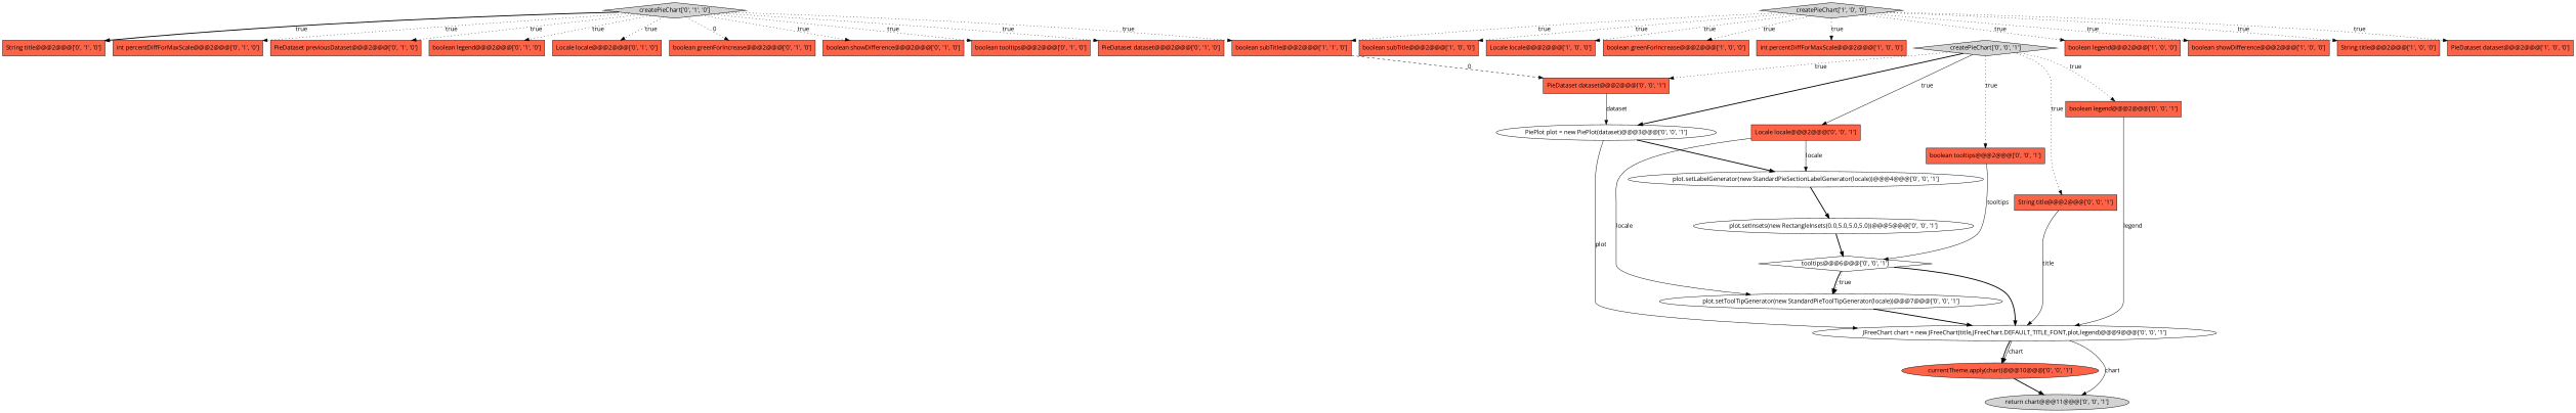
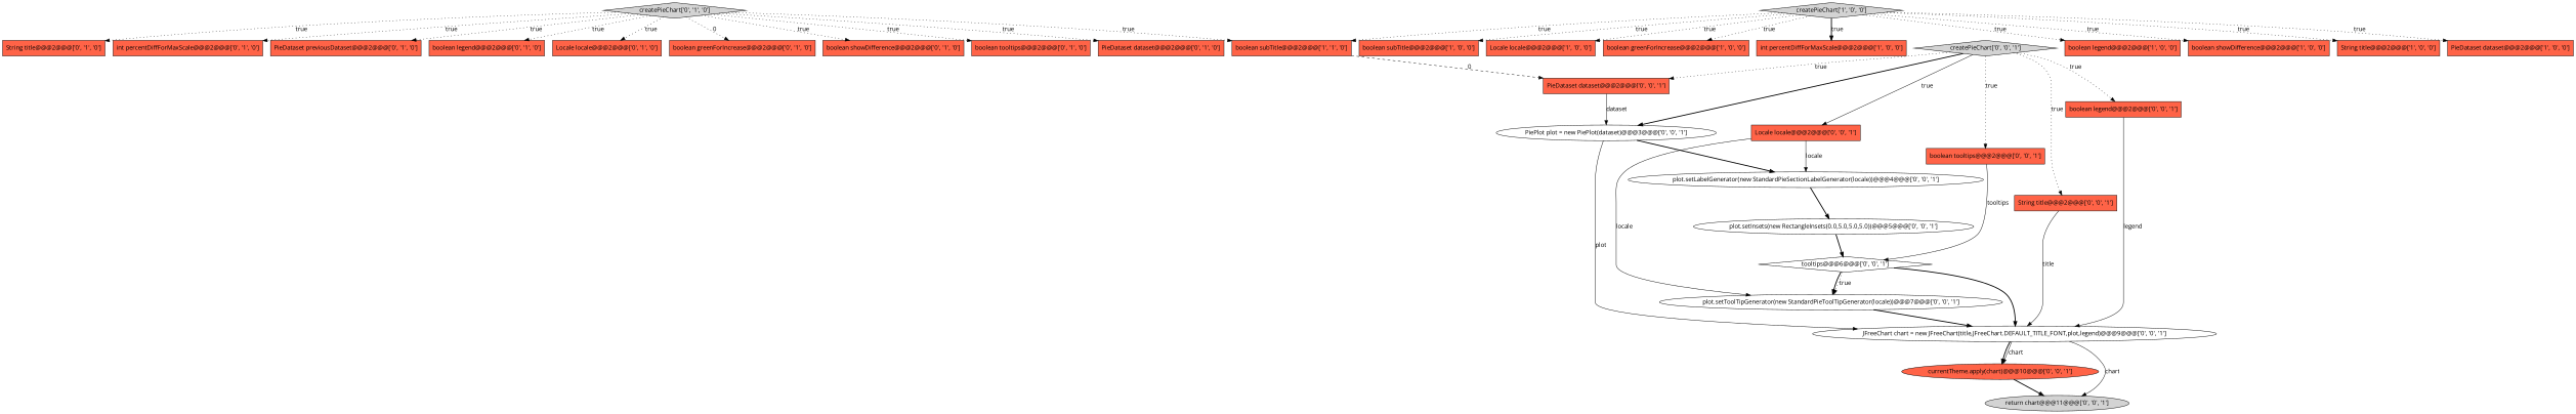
  digraph {
    fontname="Open Sans"
    node [fillcolor=tomato fontname="Open Sans" shape=box style=filled]
    edge [fontname="Open Sans" style=dotted]
    n1 [fillcolor=white label="PiePlot plot = new PiePlot(dataset)@@@3@@@['0', '0', '1']" shape=ellipse]
    n2 [fillcolor=white label="plot.setLabelGenerator(new StandardPieSectionLabelGenerator(locale))@@@4@@@['0', '0', '1']" shape=ellipse]
    n3 [fillcolor=white label="JFreeChart chart = new JFreeChart(title,JFreeChart.DEFAULT_TITLE_FONT,plot,legend)@@@9@@@['0', '0', '1']" shape=ellipse]
    n4 [fillcolor=white label="plot.setInsets(new RectangleInsets(0.0,5.0,5.0,5.0))@@@5@@@['0', '0', '1']" shape=ellipse]
    n5 [label="currentTheme.apply(chart)@@@10@@@['0', '0', '1']" shape=ellipse]
    n6 [fillcolor=lightgray label="return chart@@@11@@@['0', '0', '1']" shape=ellipse]
    n7 [label="PieDataset dataset@@@2@@@['0', '0', '1']"]
    n8 [label="boolean subTitle@@@2@@@['1', '0', '0']"]
    n9 [fillcolor=lightgray label="createPieChart['0', '0', '1']" shape=diamond]
    n10 [label="boolean tooltips@@@2@@@['0', '0', '1']"]
    n11 [label="boolean legend@@@2@@@['0', '0', '1']"]
    n12 [label="Locale locale@@@2@@@['0', '0', '1']"]
    n13 [label="String title@@@2@@@['0', '0', '1']"]
    n14 [fillcolor=white label="tooltips@@@6@@@['0', '0', '1']" shape=diamond]
    n15 [fillcolor=white label="plot.setToolTipGenerator(new StandardPieToolTipGenerator(locale))@@@7@@@['0', '0', '1']" shape=ellipse]
    n16 [label="Locale locale@@@2@@@['1', '0', '0']"]
    n17 [label="boolean greenForIncrease@@@2@@@['1', '0', '0']"]
    n18 [label="PieDataset previousDataset@@@2@@@['0', '1', '0']"]
    n19 [label="int percentDiffForMaxScale@@@2@@@['1', '0', '0']"]
    n20 [label="boolean legend@@@2@@@['0', '1', '0']"]
    n21 [label="Locale locale@@@2@@@['0', '1', '0']"]
    n22 [label="boolean greenForIncrease@@@2@@@['0', '1', '0']"]
    n23 [fillcolor=lightgray label="createPieChart['0', '1', '0']" shape=diamond]
    n24 [label="boolean subTitle@@@2@@@['1', '1', '0']"]
    n25 [label="boolean showDifference@@@2@@@['0', '1', '0']"]
    n26 [label="boolean tooltips@@@2@@@['0', '1', '0']"]
    n27 [label="PieDataset dataset@@@2@@@['0', '1', '0']"]
    n28 [label="String title@@@2@@@['0', '1', '0']"]
    n29 [label="int percentDiffForMaxScale@@@2@@@['0', '1', '0']"]
    n30 [label="boolean legend@@@2@@@['1', '0', '0']"]
    n31 [label="boolean showDifference@@@2@@@['1', '0', '0']"]
    n32 [fillcolor=lightgray label="createPieChart['1', '0', '0']" shape=diamond]
    n33 [label="String title@@@2@@@['1', '0', '0']"]
    n34 [label="PieDataset dataset@@@2@@@['1', '0', '0']"]
    n1 -> n2 [style=bold]
    n1 -> n3 [label=plot style=solid]
    n2 -> n4 [style=bold]
    n3 -> n5 [style=bold]
    n3 -> n5 [label=chart style=solid]
    n3 -> n6 [label=chart style=solid]
    n4 -> n14 [style=bold]
    n5 -> n6 [style=bold]
    n7 -> n1 [label=dataset style=solid]
    n9 -> n1 [style=bold]
    n9 -> n7 [label=true]
    n9 -> n10 [label=true]
    n9 -> n11 [label=true]
    n9 -> n12 [label=true style=solid]
    n9 -> n13 [label=true]
    n10 -> n14 [label=tooltips style=solid]
    n11 -> n3 [label=legend style=solid]
    n12 -> n2 [label=locale style=solid]
    n12 -> n15 [label=locale style=solid]
    n13 -> n3 [label=title style=solid]
    n14 -> n3 [style=bold]
    n14 -> n15 [style=bold]
    n14 -> n15 [label=true]
    n15 -> n3 [style=bold]
    n23 -> n18 [label=true]
    n23 -> n20 [label=true]
    n23 -> n21 [label=true]
    n23 -> n22 [label=0]
    n23 -> n24 [label=true]
    n23 -> n25 [label=true]
    n23 -> n26 [label=true]
    n23 -> n27 [label=true]
-   n23 -> n28 [label=true style=bold]
+   n23 -> n28 [label=true]
    n23 -> n29 [label=true]
    n24 -> n7 [label=0 style=dashed]
    n32 -> n8 [label=true]
    n32 -> n16 [label=true]
    n32 -> n17 [label=true]
-   n32 -> n19 [label=true]
+   n32 -> n19 [label=true style=bold]
    n32 -> n24 [label=true]
    n32 -> n30 [label=true]
    n32 -> n31 [label=true]
    n32 -> n33 [label=true]
    n32 -> n34 [label=true]
  }
